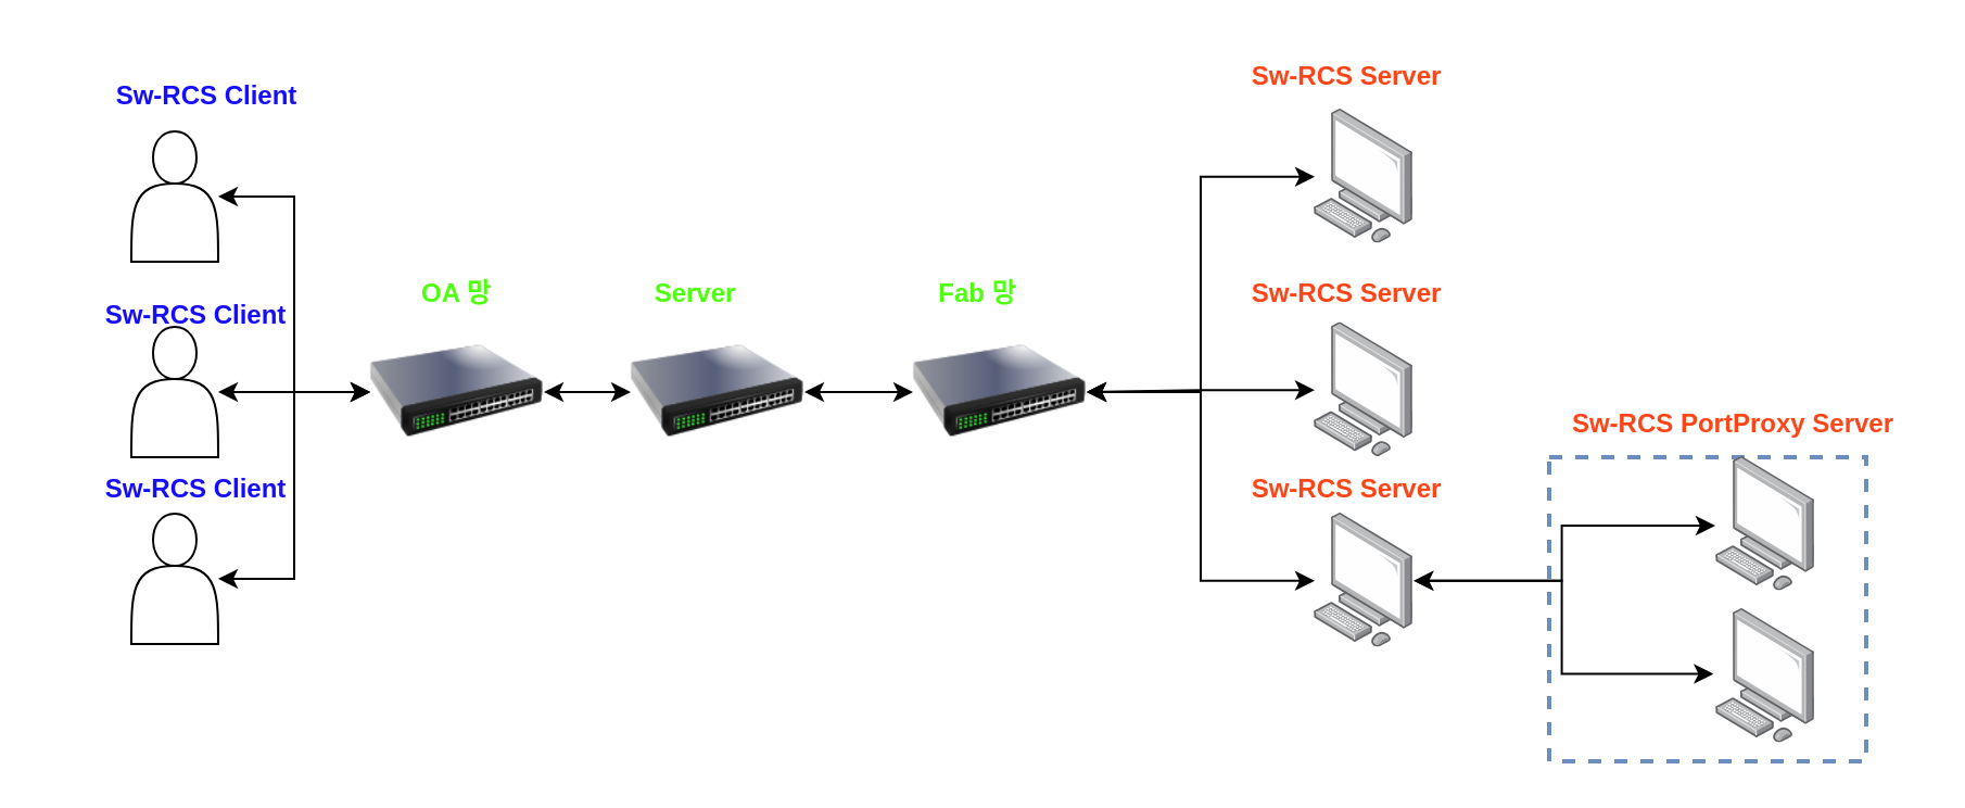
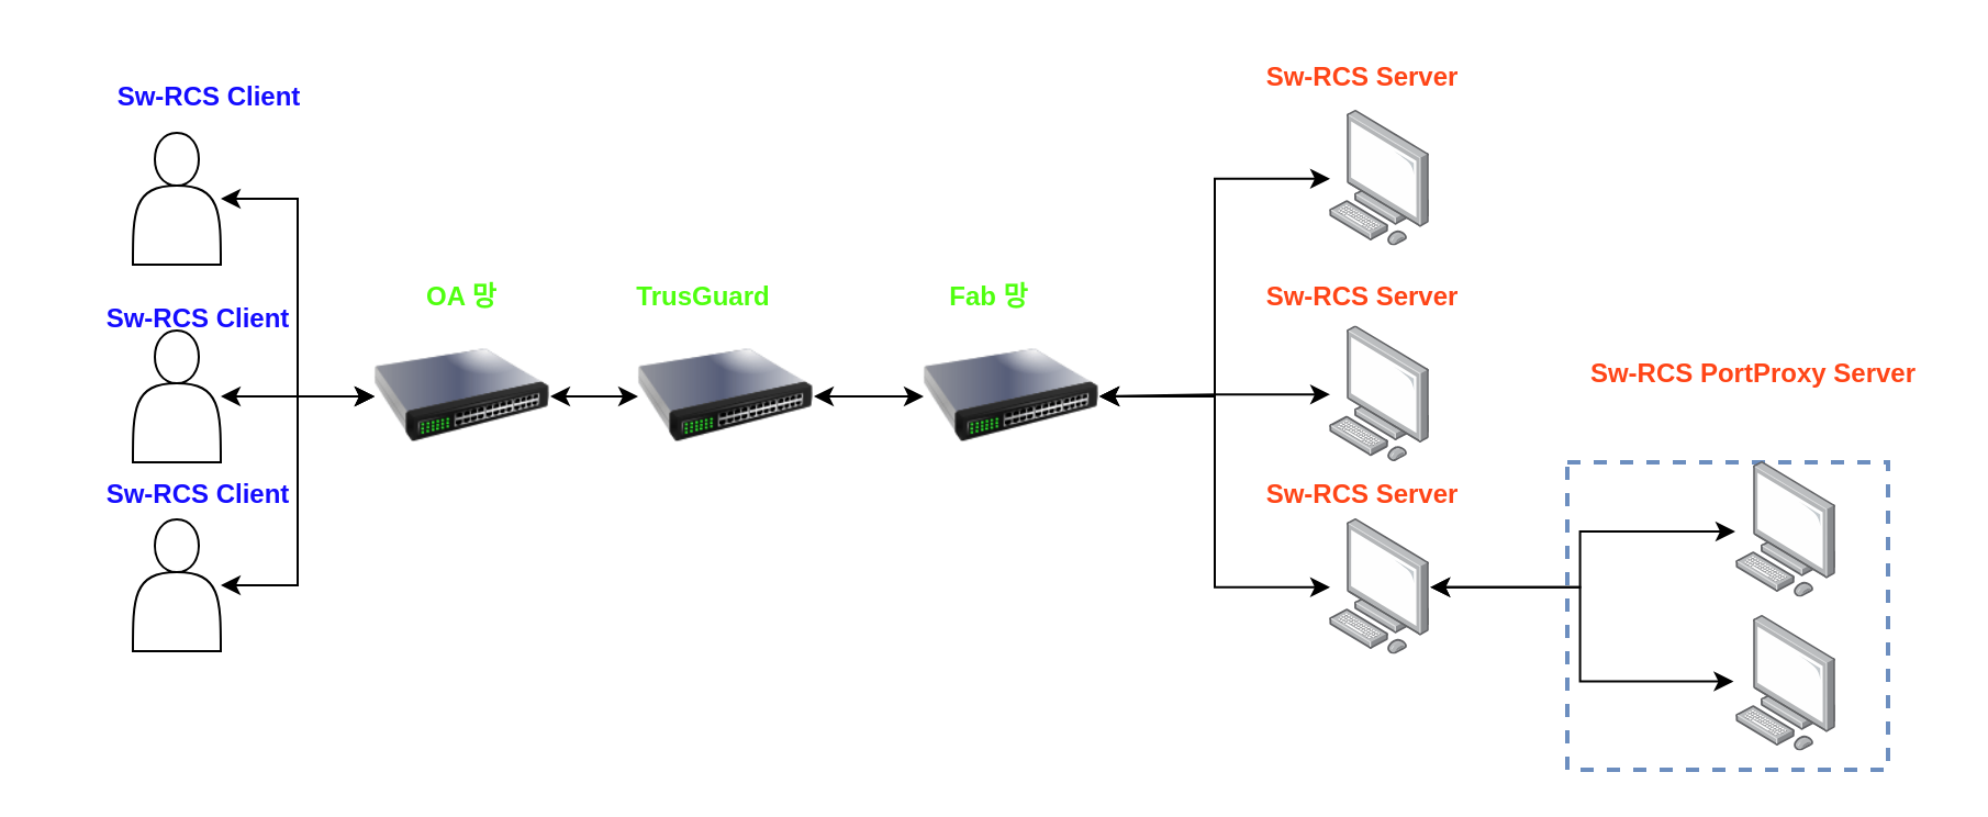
  <mxCell id="0" />
  <mxCell id="1" parent="0" />
  <mxCell id="2" value="" style="rounded=0;whiteSpace=wrap;html=1;fillColor=none;dashed=1;strokeColor=#6c8ebf;strokeWidth=2;" vertex="1" parent="1"><mxGeometry x="713" y="210" width="146" height="140" as="geometry" /></mxCell>
  <mxCell id="3" style="edgeStyle=orthogonalEdgeStyle;rounded=0;orthogonalLoop=1;jettySize=auto;html=1;entryX=0;entryY=0.5;entryDx=0;entryDy=0;startArrow=classic;startFill=1;" edge="1" parent="1" source="4" target="10"><mxGeometry relative="1" as="geometry" /></mxCell>
  <mxCell id="4" value="" style="shape=actor;whiteSpace=wrap;html=1;" vertex="1" parent="1"><mxGeometry x="60" y="60" width="40" height="60" as="geometry" /></mxCell>
  <mxCell id="5" style="edgeStyle=orthogonalEdgeStyle;rounded=0;orthogonalLoop=1;jettySize=auto;html=1;entryX=0;entryY=0.5;entryDx=0;entryDy=0;startArrow=classic;startFill=1;" edge="1" parent="1" source="6" target="10"><mxGeometry relative="1" as="geometry" /></mxCell>
  <mxCell id="6" value="" style="shape=actor;whiteSpace=wrap;html=1;" vertex="1" parent="1"><mxGeometry x="60" y="150" width="40" height="60" as="geometry" /></mxCell>
  <mxCell id="7" style="edgeStyle=orthogonalEdgeStyle;rounded=0;orthogonalLoop=1;jettySize=auto;html=1;entryX=0;entryY=0.5;entryDx=0;entryDy=0;startArrow=classic;startFill=1;" edge="1" parent="1" source="8" target="10"><mxGeometry relative="1" as="geometry" /></mxCell>
  <mxCell id="8" value="" style="shape=actor;whiteSpace=wrap;html=1;" vertex="1" parent="1"><mxGeometry x="60" y="236" width="40" height="60" as="geometry" /></mxCell>
  <mxCell id="9" style="edgeStyle=orthogonalEdgeStyle;rounded=0;orthogonalLoop=1;jettySize=auto;html=1;entryX=0;entryY=0.5;entryDx=0;entryDy=0;startArrow=classic;startFill=1;" edge="1" parent="1" source="10" target="13"><mxGeometry relative="1" as="geometry" /></mxCell>
  <mxCell id="10" value="" style="image;html=1;image=img/lib/clip_art/networking/Switch_128x128.png" vertex="1" parent="1"><mxGeometry x="170" y="140" width="80" height="80" as="geometry" /></mxCell>
  <mxCell id="11" value="OA 망" style="text;html=1;align=center;verticalAlign=middle;whiteSpace=wrap;rounded=0;fontColor=#4FFF0F;fontStyle=1" vertex="1" parent="1"><mxGeometry x="180" y="120" width="60" height="30" as="geometry" /></mxCell>
  <mxCell id="12" style="edgeStyle=orthogonalEdgeStyle;rounded=0;orthogonalLoop=1;jettySize=auto;html=1;entryX=0;entryY=0.5;entryDx=0;entryDy=0;startArrow=classic;startFill=1;" edge="1" parent="1" source="13" target="15"><mxGeometry relative="1" as="geometry" /></mxCell>
  <mxCell id="13" value="" style="image;html=1;image=img/lib/clip_art/networking/Switch_128x128.png" vertex="1" parent="1"><mxGeometry x="290" y="140" width="80" height="80" as="geometry" /></mxCell>
- <mxCell id="14" value="Server" style="text;html=1;align=center;verticalAlign=middle;whiteSpace=wrap;rounded=0;fontColor=#4FFF0F;fontStyle=1" vertex="1" parent="1"><mxGeometry x="290" y="120" width="60" height="30" as="geometry" /></mxCell>
+ <mxCell id="14" value="TrusGuard" style="text;html=1;align=center;verticalAlign=middle;whiteSpace=wrap;rounded=0;fontColor=#4FFF0F;fontStyle=1" vertex="1" parent="1"><mxGeometry x="290" y="120" width="60" height="30" as="geometry" /></mxCell>
  <mxCell id="15" value="" style="image;html=1;image=img/lib/clip_art/networking/Switch_128x128.png" vertex="1" parent="1"><mxGeometry x="420" y="140" width="80" height="80" as="geometry" /></mxCell>
  <mxCell id="16" value="Fab 망" style="text;html=1;align=center;verticalAlign=middle;whiteSpace=wrap;rounded=0;fontColor=#4FFF0F;fontStyle=1" vertex="1" parent="1"><mxGeometry x="420" y="120" width="60" height="30" as="geometry" /></mxCell>
  <mxCell id="17" style="edgeStyle=orthogonalEdgeStyle;rounded=0;orthogonalLoop=1;jettySize=auto;html=1;entryX=1;entryY=0.5;entryDx=0;entryDy=0;startArrow=classic;startFill=1;" edge="1" parent="1" source="18" target="15"><mxGeometry relative="1" as="geometry" /></mxCell>
  <mxCell id="18" value="" style="image;points=[];aspect=fixed;html=1;align=center;shadow=0;dashed=0;image=img/lib/allied_telesis/computer_and_terminals/Personal_Computer.svg;" vertex="1" parent="1"><mxGeometry x="605" y="50" width="45.6" height="61.8" as="geometry" /></mxCell>
  <mxCell id="19" style="edgeStyle=orthogonalEdgeStyle;rounded=0;orthogonalLoop=1;jettySize=auto;html=1;entryX=1;entryY=0.5;entryDx=0;entryDy=0;startArrow=classic;startFill=1;" edge="1" parent="1" source="20" target="15"><mxGeometry relative="1" as="geometry" /></mxCell>
  <mxCell id="20" value="" style="image;points=[];aspect=fixed;html=1;align=center;shadow=0;dashed=0;image=img/lib/allied_telesis/computer_and_terminals/Personal_Computer.svg;" vertex="1" parent="1"><mxGeometry x="605" y="148.2" width="45.6" height="61.8" as="geometry" /></mxCell>
  <mxCell id="21" style="edgeStyle=orthogonalEdgeStyle;rounded=0;orthogonalLoop=1;jettySize=auto;html=1;entryX=1;entryY=0.5;entryDx=0;entryDy=0;startArrow=classic;startFill=1;" edge="1" parent="1" source="22" target="15"><mxGeometry relative="1" as="geometry" /></mxCell>
  <mxCell id="22" value="" style="image;points=[];aspect=fixed;html=1;align=center;shadow=0;dashed=0;image=img/lib/allied_telesis/computer_and_terminals/Personal_Computer.svg;" vertex="1" parent="1"><mxGeometry x="605" y="236" width="45.6" height="61.8" as="geometry" /></mxCell>
  <mxCell id="23" value="" style="image;points=[];aspect=fixed;html=1;align=center;shadow=0;dashed=0;image=img/lib/allied_telesis/computer_and_terminals/Personal_Computer.svg;" vertex="1" parent="1"><mxGeometry x="787" y="210" width="51.6" height="61.8" as="geometry" /></mxCell>
  <mxCell id="24" value="" style="image;points=[];aspect=fixed;html=1;align=center;shadow=0;dashed=0;image=img/lib/allied_telesis/computer_and_terminals/Personal_Computer.svg;" vertex="1" parent="1"><mxGeometry x="787" y="280" width="51.6" height="61.8" as="geometry" /></mxCell>
- <mxCell id="25" value="Sw-RCS PortProxy Server" style="text;html=1;align=center;verticalAlign=middle;whiteSpace=wrap;rounded=0;fontColor=#FF4517;fontStyle=1" vertex="1" parent="1"><mxGeometry x="713" y="180" width="170" height="30" as="geometry" /></mxCell>
+ <mxCell id="25" value="Sw-RCS PortProxy Server" style="text;html=1;align=center;verticalAlign=middle;whiteSpace=wrap;rounded=0;fontColor=#FF4517;fontStyle=1" vertex="1" parent="1"><mxGeometry x="713" y="155" width="170" height="30" as="geometry" /></mxCell>
  <mxCell id="26" value="Sw-RCS Server" style="text;html=1;align=center;verticalAlign=middle;whiteSpace=wrap;rounded=0;fontColor=#FF4517;fontStyle=1" vertex="1" parent="1"><mxGeometry x="550" y="20" width="140" height="30" as="geometry" /></mxCell>
  <mxCell id="27" value="Sw-RCS Server" style="text;html=1;align=center;verticalAlign=middle;whiteSpace=wrap;rounded=0;fontColor=#FF4517;fontStyle=1" vertex="1" parent="1"><mxGeometry x="550" y="120" width="140" height="30" as="geometry" /></mxCell>
  <mxCell id="28" style="edgeStyle=orthogonalEdgeStyle;rounded=0;orthogonalLoop=1;jettySize=auto;html=1;entryX=0.048;entryY=0.51;entryDx=0;entryDy=0;entryPerimeter=0;startArrow=classic;startFill=1;" edge="1" parent="1" source="22" target="23"><mxGeometry relative="1" as="geometry" /></mxCell>
  <mxCell id="29" style="edgeStyle=orthogonalEdgeStyle;rounded=0;orthogonalLoop=1;jettySize=auto;html=1;entryX=0.033;entryY=0.482;entryDx=0;entryDy=0;entryPerimeter=0;startArrow=classic;startFill=1;" edge="1" parent="1" source="22" target="24"><mxGeometry relative="1" as="geometry" /></mxCell>
  <mxCell id="30" value="Sw-RCS Server" style="text;html=1;align=center;verticalAlign=middle;whiteSpace=wrap;rounded=0;fontColor=#FF4517;fontStyle=1" vertex="1" parent="1"><mxGeometry x="550" y="210" width="140" height="30" as="geometry" /></mxCell>
  <mxCell id="31" value="Sw-RCS Client" style="text;html=1;align=center;verticalAlign=middle;whiteSpace=wrap;rounded=0;fontColor=#150DFF;fontStyle=1" vertex="1" parent="1"><mxGeometry x="25" y="29" width="140" height="30" as="geometry" /></mxCell>
  <mxCell id="32" value="Sw-RCS Client" style="text;html=1;align=center;verticalAlign=middle;whiteSpace=wrap;rounded=0;fontColor=#150DFF;fontStyle=1" vertex="1" parent="1"><mxGeometry x="20" y="130" width="140" height="30" as="geometry" /></mxCell>
  <mxCell id="33" value="Sw-RCS Client" style="text;html=1;align=center;verticalAlign=middle;whiteSpace=wrap;rounded=0;fontColor=#150DFF;fontStyle=1" vertex="1" parent="1"><mxGeometry x="20" y="210" width="140" height="30" as="geometry" /></mxCell>
